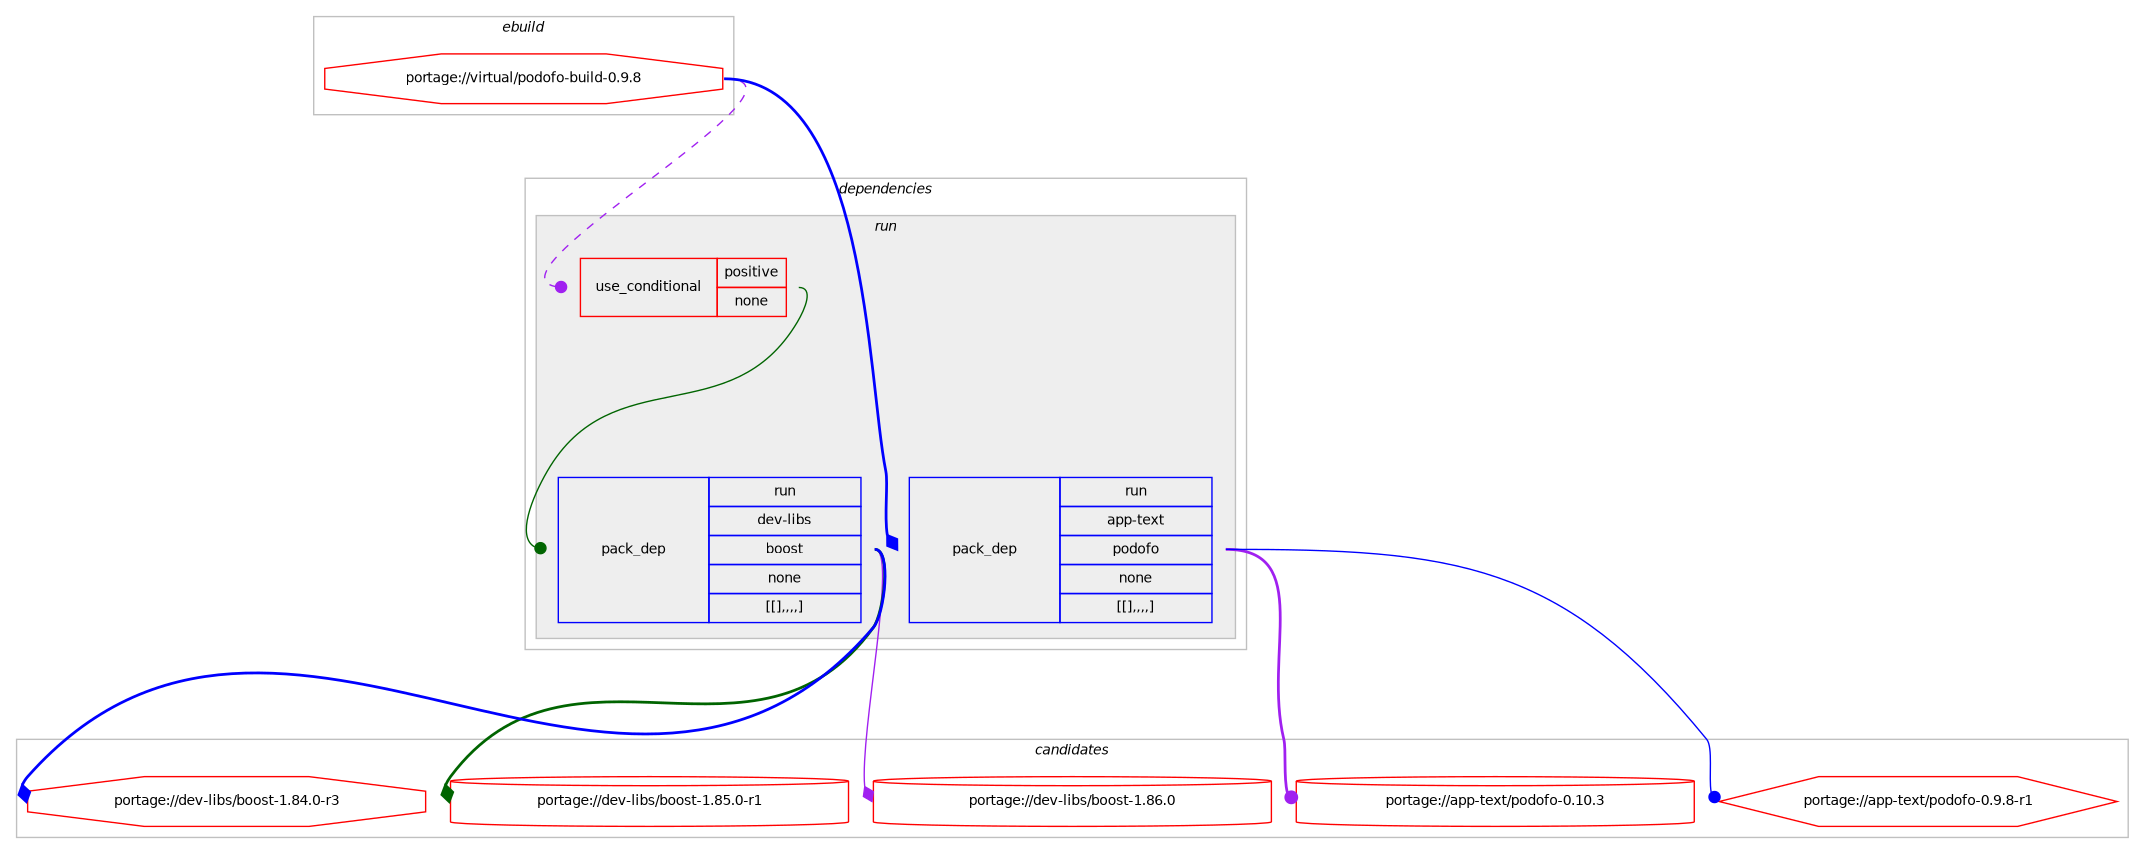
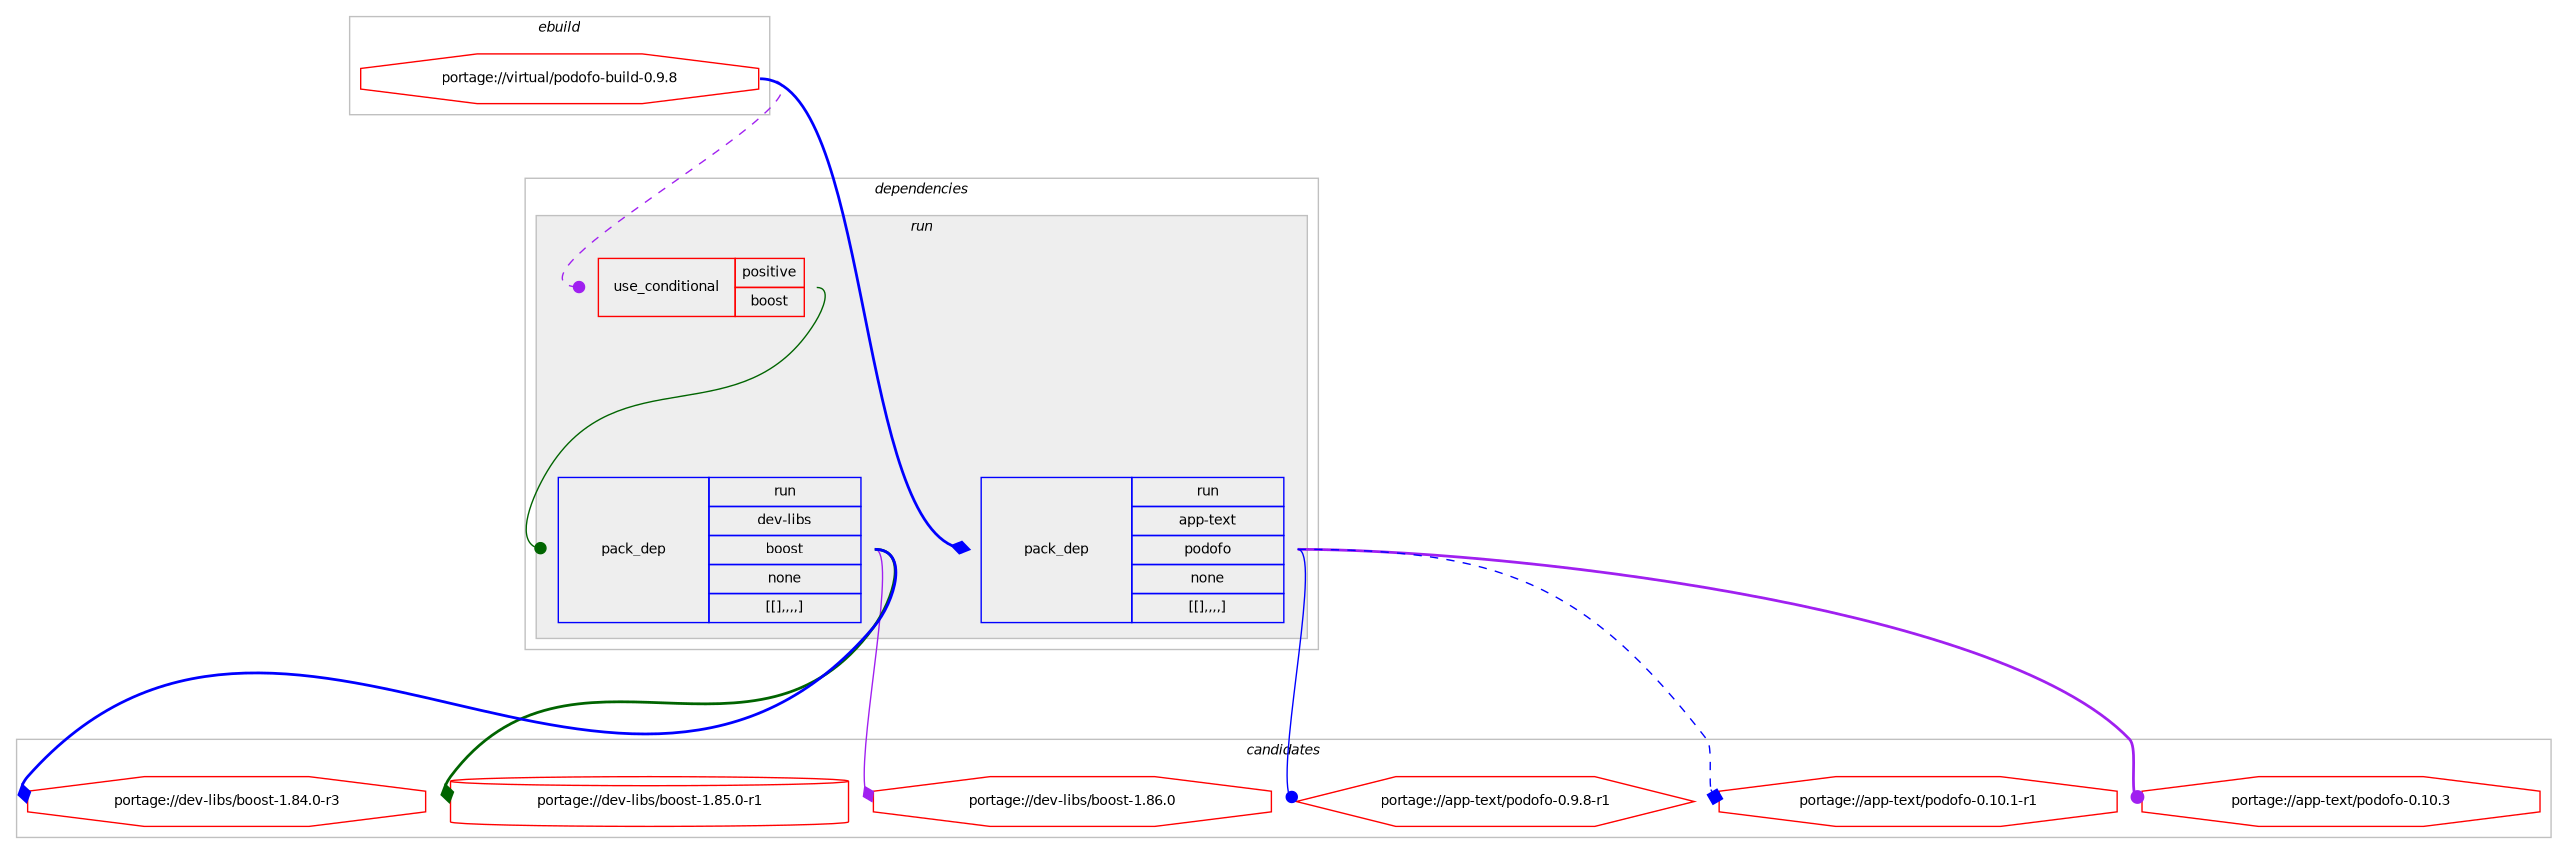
  digraph {
    compound=true
    concentrate=true
    fontname=Helvetica
    fontsize=10
    newrank=true
    rankdir=TB
    ranksep=1.5
    node [color=red fontname=Helvetica fontsize=10 shape=octagon]
    edge [arrowhead=dot color=blue headport=w style=bold tailport=e weight=100]
    n1 [label="portage://virtual/podofo-build-0.9.8" width=4]
    n2 [color=blue label=<<TABLE BORDER="0" CELLBORDER="1" CELLSPACING="0" CELLPADDING="4" WIDTH="220"><TR><TD ROWSPAN="6" CELLPADDING="30">pack_dep</TD></TR><TR><TD WIDTH="110">run</TD></TR><TR><TD>dev-libs</TD></TR><TR><TD>boost</TD></TR><TR><TD>none</TD></TR><TR><TD>[[],,,,]</TD></TR></TABLE>> shape=none]
-   n3 [label=<<TABLE BORDER="0" CELLBORDER="1" CELLSPACING="0" CELLPADDING="4"><TR><TD ROWSPAN="3" CELLPADDING="10">use_conditional</TD></TR><TR><TD>positive</TD></TR><TR><TD>none</TD></TR></TABLE>> shape=none]
+   n3 [label=<<TABLE BORDER="0" CELLBORDER="1" CELLSPACING="0" CELLPADDING="4"><TR><TD ROWSPAN="3" CELLPADDING="10">use_conditional</TD></TR><TR><TD>positive</TD></TR><TR><TD>boost</TD></TR></TABLE>> shape=none]
    n4 [color=blue label=<<TABLE BORDER="0" CELLBORDER="1" CELLSPACING="0" CELLPADDING="4" WIDTH="220"><TR><TD ROWSPAN="6" CELLPADDING="30">pack_dep</TD></TR><TR><TD WIDTH="110">run</TD></TR><TR><TD>app-text</TD></TR><TR><TD>podofo</TD></TR><TR><TD>none</TD></TR><TR><TD>[[],,,,]</TD></TR></TABLE>> shape=none]
-   n5 [label="portage://dev-libs/boost-1.86.0" shape=cylinder width=4]
+   n5 [label="portage://dev-libs/boost-1.86.0" width=4]
    n6 [label="portage://dev-libs/boost-1.85.0-r1" shape=cylinder width=4]
    n7 [label="portage://dev-libs/boost-1.84.0-r3" width=4]
-   n8 [label="portage://app-text/podofo-0.10.3" shape=cylinder width=4]
+   n8 [label="portage://app-text/podofo-0.10.3" width=4]
+   n9 [label="portage://app-text/podofo-0.10.1-r1" width=4]
    n10 [label="portage://app-text/podofo-0.9.8-r1" shape=hexagon width=4]
    subgraph cluster_1 {
      color=gray
      label=<<i>ebuild</i>>
      n1
    }
    subgraph cluster_2 {
      color=gray
      label=<<i>dependencies</i>>
      subgraph cluster_3 {
        color=gray
        fillcolor="#eeeeee"
        label=<<i>compile</i>>
        style=filled
      }
      subgraph cluster_4 {
        color=gray
        fillcolor="#eeeeee"
        label=<<i>compile and run</i>>
        style=filled
      }
      subgraph cluster_5 {
        color=gray
        fillcolor="#eeeeee"
        label=<<i>run</i>>
        style=filled
        subgraph sub_6 {
          color=gray
          fillcolor="#eeeeee"
          label=<<i>run</i>>
          style=filled
          n3
          subgraph sub_7 {
            color=gray
            fillcolor="#eeeeee"
            label=<<i>run</i>>
            style=filled
            n2
          }
        }
        subgraph sub_8 {
          color=gray
          fillcolor="#eeeeee"
          label=<<i>run</i>>
          style=filled
          n4
        }
      }
    }
    subgraph cluster_9 {
      color=gray
      label=<<i>candidates</i>>
      rank=same
      subgraph sub_10 {
        color=black
        label=<<i>candidates</i>>
        nodesep=1
        rank=same
        n5
        n6
        n7
      }
      subgraph sub_11 {
        color=black
        label=<<i>candidates</i>>
        nodesep=1
        rank=same
        n8
+       n9
        n10
      }
    }
    n1 -> n3 [color=purple style=dashed weight=20]
    n1 -> n4 [arrowhead=diamond weight=20]
    n2 -> n5 [arrowhead=diamond color=purple style=solid]
    n2 -> n6 [arrowhead=diamond color=darkgreen]
    n2 -> n7 [arrowhead=diamond]
    n3 -> n2 [color=darkgreen style=solid weight=20]
    n4 -> n8 [color=purple]
+   n4 -> n9 [arrowhead=box style=dashed]
    n4 -> n10 [style=solid]
  }
